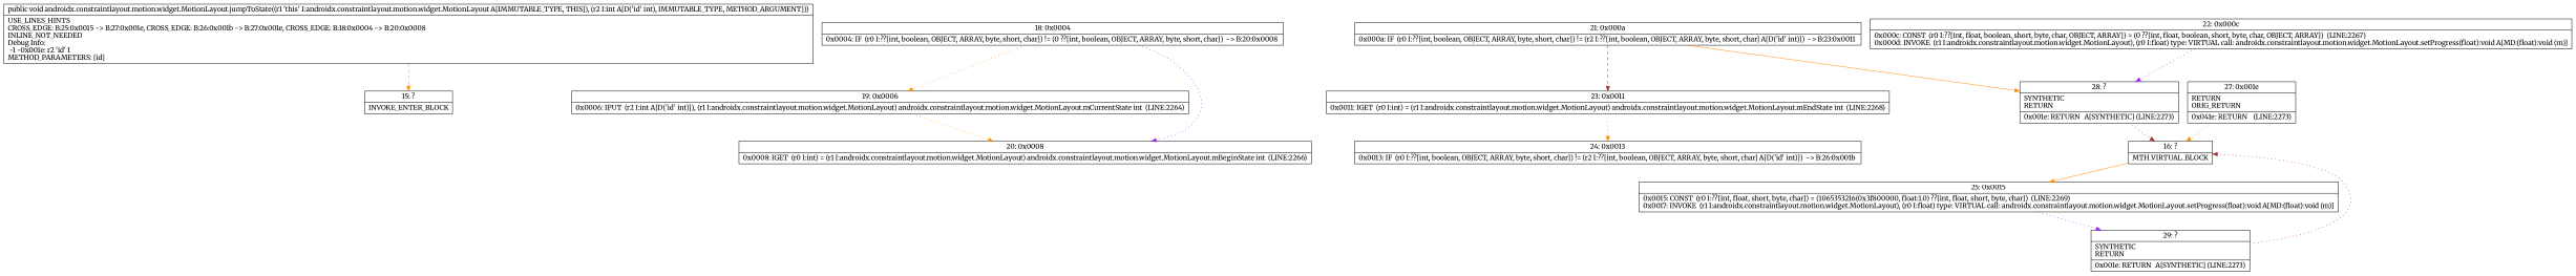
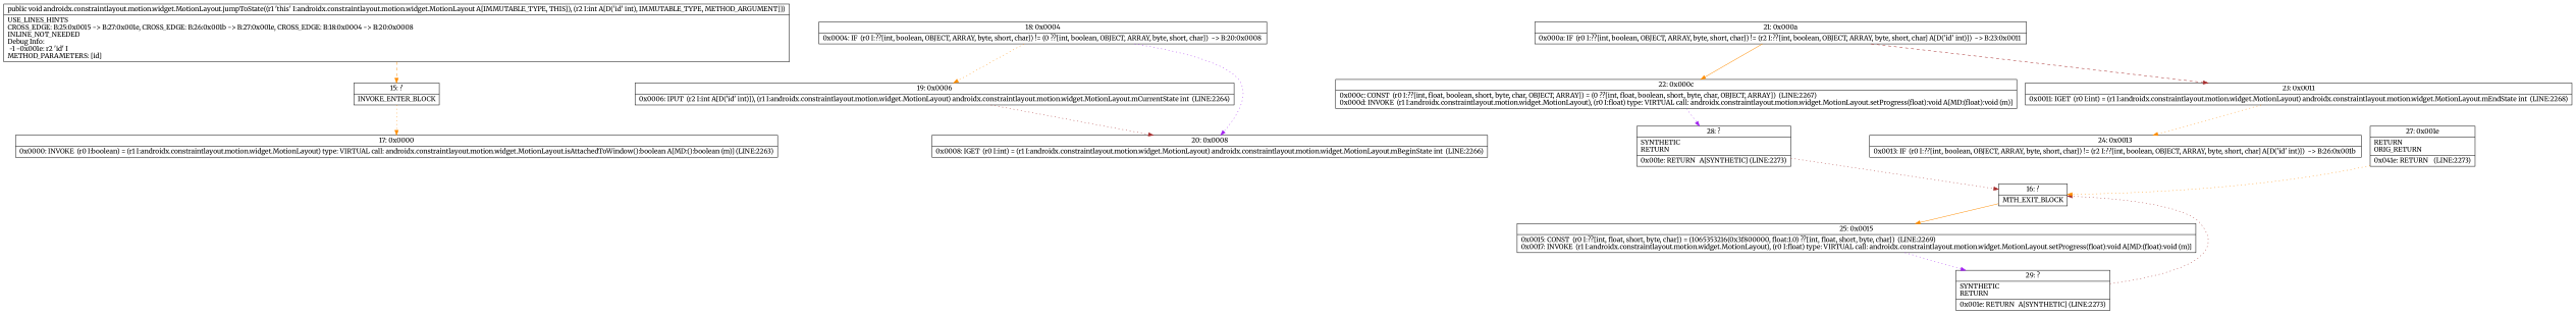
  digraph {
    fontname=Merriweather
    node [fontname=Merriweather shape=record]
    edge [color=darkorange fontname=Merriweather style=dotted]
    n1 [label="{15\:\ ?|INVOKE_ENTER_BLOCK\l}"]
+   n2 [label="{17\:\ 0x0000|0x0000: INVOKE  (r0 I:boolean) = (r1 I:androidx.constraintlayout.motion.widget.MotionLayout) type: VIRTUAL call: androidx.constraintlayout.motion.widget.MotionLayout.isAttachedToWindow():boolean A[MD:():boolean (m)] (LINE:2263)\l}"]
    n3 [label="{18\:\ 0x0004|0x0004: IF  (r0 I:??[int, boolean, OBJECT, ARRAY, byte, short, char]) != (0 ??[int, boolean, OBJECT, ARRAY, byte, short, char])  \-\> B:20:0x0008 \l}"]
    n4 [label="{19\:\ 0x0006|0x0006: IPUT  (r2 I:int A[D('id' int)]), (r1 I:androidx.constraintlayout.motion.widget.MotionLayout) androidx.constraintlayout.motion.widget.MotionLayout.mCurrentState int  (LINE:2264)\l}"]
    n5 [label="{20\:\ 0x0008|0x0008: IGET  (r0 I:int) = (r1 I:androidx.constraintlayout.motion.widget.MotionLayout) androidx.constraintlayout.motion.widget.MotionLayout.mBeginState int  (LINE:2266)\l}"]
    n6 [label="{21\:\ 0x000a|0x000a: IF  (r0 I:??[int, boolean, OBJECT, ARRAY, byte, short, char]) != (r2 I:??[int, boolean, OBJECT, ARRAY, byte, short, char] A[D('id' int)])  \-\> B:23:0x0011 \l}"]
    n7 [label="{22\:\ 0x000c|0x000c: CONST  (r0 I:??[int, float, boolean, short, byte, char, OBJECT, ARRAY]) = (0 ??[int, float, boolean, short, byte, char, OBJECT, ARRAY])  (LINE:2267)\l0x000d: INVOKE  (r1 I:androidx.constraintlayout.motion.widget.MotionLayout), (r0 I:float) type: VIRTUAL call: androidx.constraintlayout.motion.widget.MotionLayout.setProgress(float):void A[MD:(float):void (m)]\l}"]
    n8 [label="{23\:\ 0x0011|0x0011: IGET  (r0 I:int) = (r1 I:androidx.constraintlayout.motion.widget.MotionLayout) androidx.constraintlayout.motion.widget.MotionLayout.mEndState int  (LINE:2268)\l}"]
    n9 [label="{28\:\ ?|SYNTHETIC\lRETURN\l|0x001e: RETURN   A[SYNTHETIC] (LINE:2273)\l}"]
    n10 [label="{24\:\ 0x0013|0x0013: IF  (r0 I:??[int, boolean, OBJECT, ARRAY, byte, short, char]) != (r2 I:??[int, boolean, OBJECT, ARRAY, byte, short, char] A[D('id' int)])  \-\> B:26:0x001b \l}"]
-   n11 [label="{16\:\ ?|MTH_VIRTUAL_BLOCK\l}"]
+   n11 [label="{16\:\ ?|MTH_EXIT_BLOCK\l}"]
    n12 [label="{25\:\ 0x0015|0x0015: CONST  (r0 I:??[int, float, short, byte, char]) = (1065353216(0x3f800000, float:1.0) ??[int, float, short, byte, char])  (LINE:2269)\l0x0017: INVOKE  (r1 I:androidx.constraintlayout.motion.widget.MotionLayout), (r0 I:float) type: VIRTUAL call: androidx.constraintlayout.motion.widget.MotionLayout.setProgress(float):void A[MD:(float):void (m)]\l}"]
    n13 [label="{29\:\ ?|SYNTHETIC\lRETURN\l|0x001e: RETURN   A[SYNTHETIC] (LINE:2273)\l}"]
    n14 [label="{27\:\ 0x001e|RETURN\lORIG_RETURN\l|0x041e: RETURN    (LINE:2273)\l}"]
    n15 [label="{public void androidx.constraintlayout.motion.widget.MotionLayout.jumpToState((r1 'this' I:androidx.constraintlayout.motion.widget.MotionLayout A[IMMUTABLE_TYPE, THIS]), (r2 I:int A[D('id' int), IMMUTABLE_TYPE, METHOD_ARGUMENT]))  | USE_LINES_HINTS\lCROSS_EDGE: B:25:0x0015 \-\> B:27:0x001e, CROSS_EDGE: B:26:0x001b \-\> B:27:0x001e, CROSS_EDGE: B:18:0x0004 \-\> B:20:0x0008\lINLINE_NOT_NEEDED\lDebug Info:\l  \-1 \-0x001e: r2 'id' I\lMETHOD_PARAMETERS: [id]\l}"]
+   n1 -> n2
    n3 -> n4
    n3 -> n5 [color=purple]
-   n4 -> n5
-   n6 -> n9 [style=solid]
+   n4 -> n5 [color=brown]
+   n6 -> n7 [style=solid]
    n6 -> n8 [color=brown style=dashed]
    n7 -> n9 [color=purple]
    n8 -> n10
    n9 -> n11 [color=brown]
    n11 -> n12 [style=solid]
    n12 -> n13 [color=purple]
    n13 -> n11 [color=brown]
    n14 -> n11
    n15 -> n1 [style=dashed]
  }
